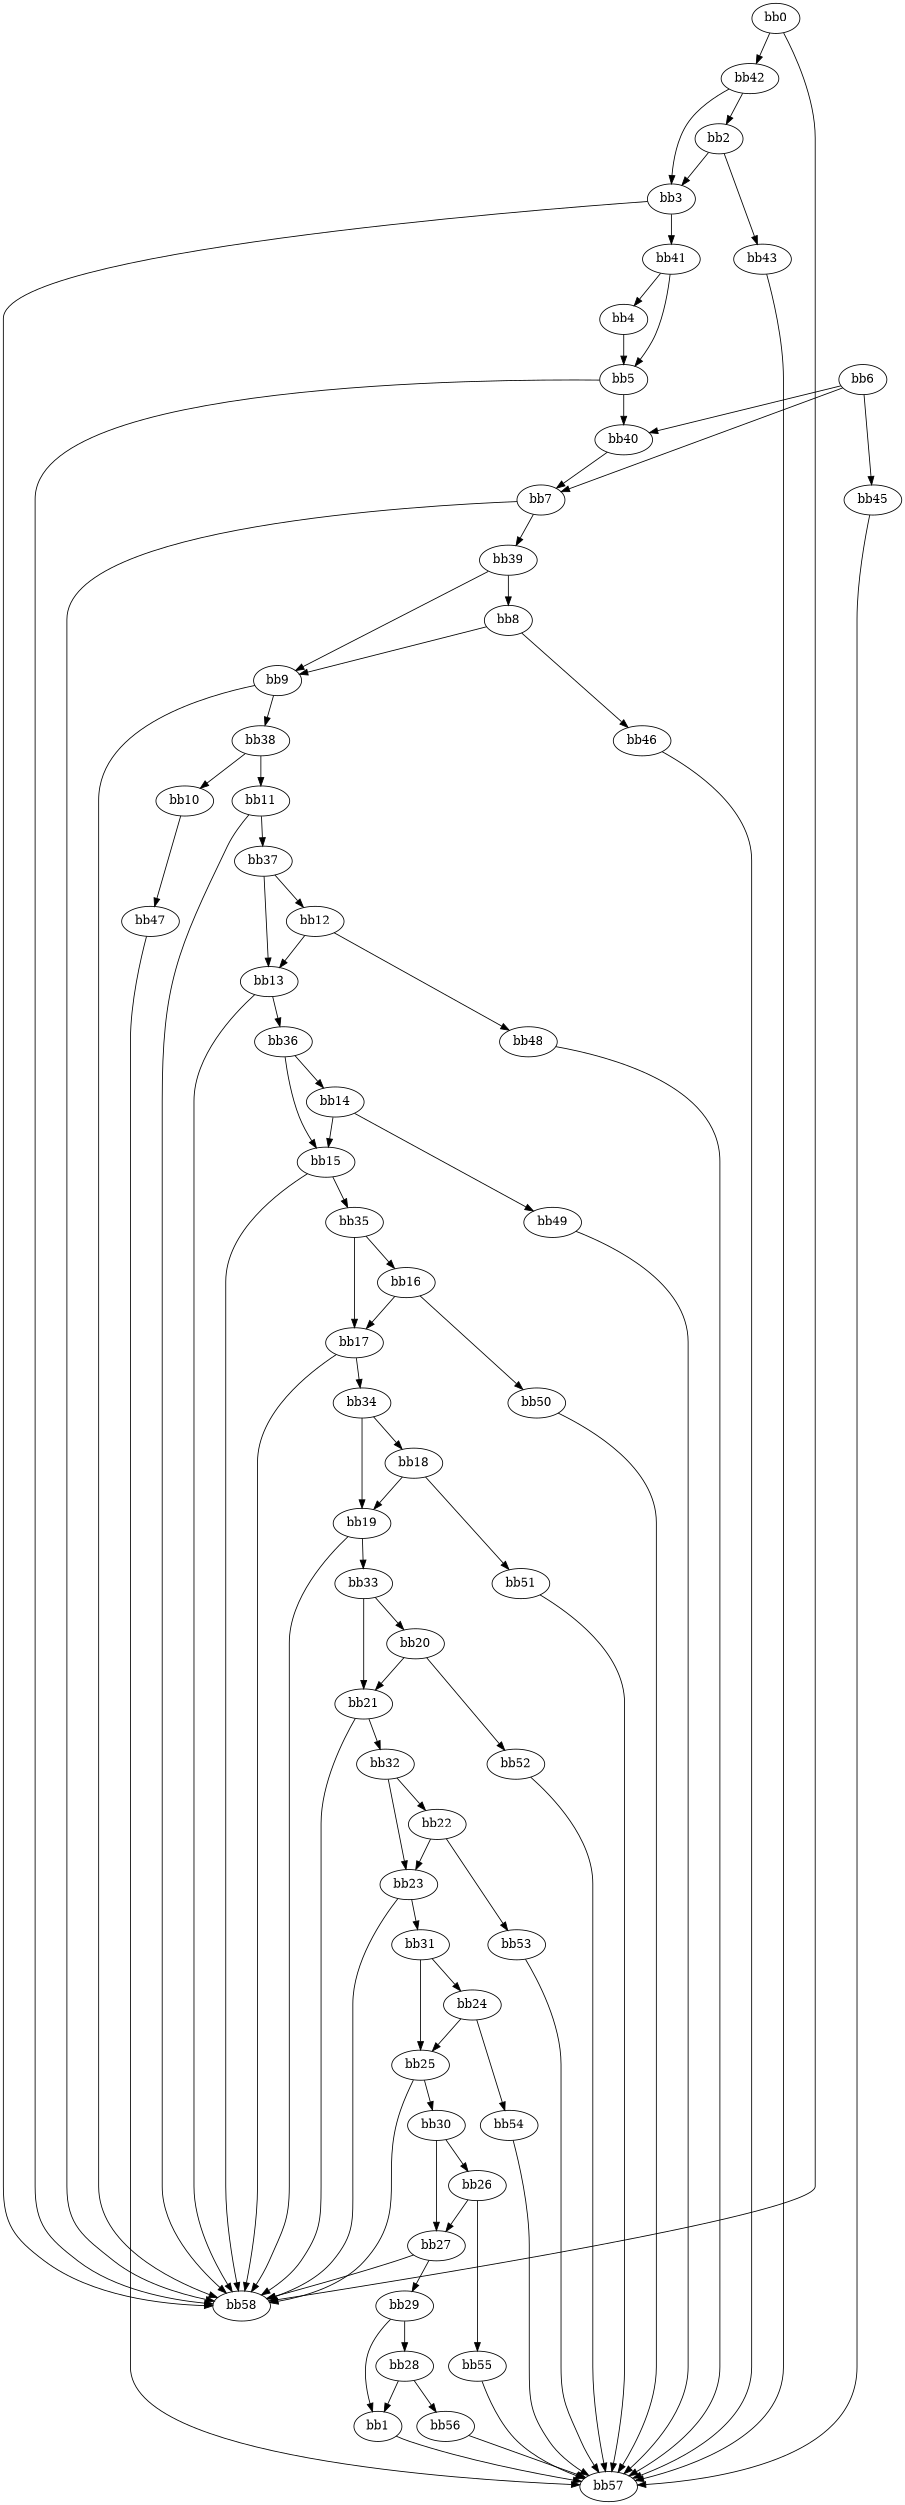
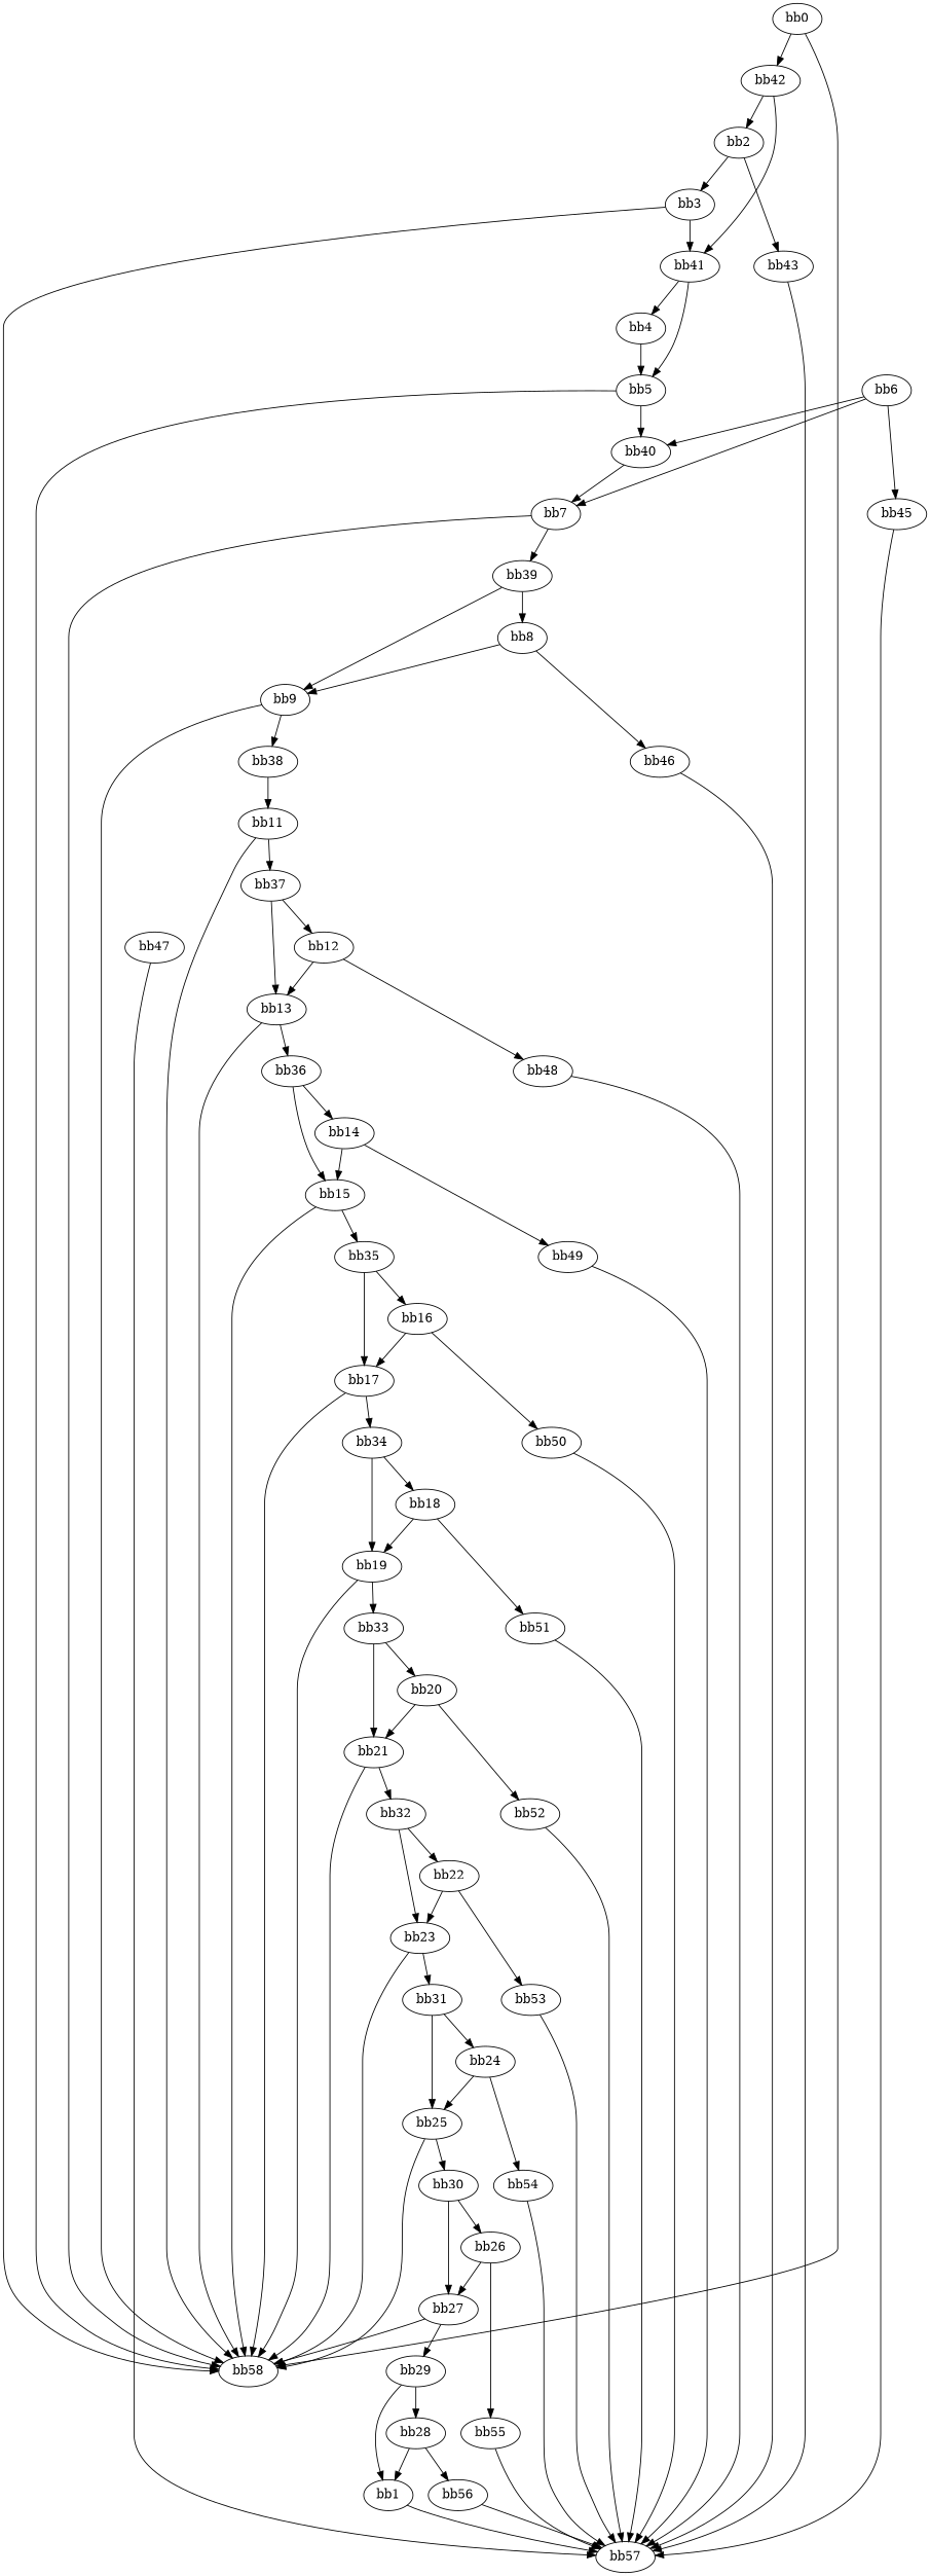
  digraph {
    n1 [label="bb0\l"]
    n2 [label="bb42\l"]
    n3 [label="bb58\l"]
    n4 [label="bb2\l"]
    n5 [label="bb3\l"]
    n6 [label="bb1\l"]
    n7 [label="bb57\l"]
    n8 [label="bb43\l"]
    n9 [label="bb41\l"]
    n10 [label="bb4\l"]
    n11 [label="bb5\l"]
    n12 [label="bb40\l"]
    n13 [label="bb7\l"]
    n14 [label="bb6\l"]
    n15 [label="bb45\l"]
    n16 [label="bb39\l"]
    n17 [label="bb8\l"]
    n18 [label="bb9\l"]
    n19 [label="bb46\l"]
    n20 [label="bb38\l"]
-   n21 [label="bb10\l"]
    n22 [label="bb11\l"]
    n23 [label="bb47\l"]
    n24 [label="bb37\l"]
    n25 [label="bb12\l"]
    n26 [label="bb13\l"]
    n27 [label="bb48\l"]
    n28 [label="bb36\l"]
    n29 [label="bb14\l"]
    n30 [label="bb15\l"]
    n31 [label="bb49\l"]
    n32 [label="bb35\l"]
    n33 [label="bb16\l"]
    n34 [label="bb17\l"]
    n35 [label="bb50\l"]
    n36 [label="bb34\l"]
    n37 [label="bb18\l"]
    n38 [label="bb19\l"]
    n39 [label="bb51\l"]
    n40 [label="bb33\l"]
    n41 [label="bb20\l"]
    n42 [label="bb21\l"]
    n43 [label="bb52\l"]
    n44 [label="bb32\l"]
    n45 [label="bb22\l"]
    n46 [label="bb23\l"]
    n47 [label="bb53\l"]
    n48 [label="bb31\l"]
    n49 [label="bb24\l"]
    n50 [label="bb25\l"]
    n51 [label="bb54\l"]
    n52 [label="bb30\l"]
    n53 [label="bb26\l"]
    n54 [label="bb27\l"]
    n55 [label="bb55\l"]
    n56 [label="bb29\l"]
    n57 [label="bb28\l"]
    n58 [label="bb56\l"]
    n1 -> n2
    n1 -> n3
    n2 -> n4
-   n2 -> n5
+   n2 -> n9
    n4 -> n5
    n4 -> n8
    n5 -> n3
    n5 -> n9
    n6 -> n7
    n8 -> n7
    n9 -> n10
    n9 -> n11
    n10 -> n11
    n11 -> n3
    n11 -> n12
    n12 -> n13
    n13 -> n3
    n13 -> n16
    n14 -> n12
    n14 -> n13
    n14 -> n15
    n15 -> n7
    n16 -> n17
    n16 -> n18
    n17 -> n18
    n17 -> n19
    n18 -> n3
    n18 -> n20
    n19 -> n7
-   n20 -> n21
    n20 -> n22
-   n21 -> n23
    n22 -> n3
    n22 -> n24
    n23 -> n7
    n24 -> n25
    n24 -> n26
    n25 -> n26
    n25 -> n27
    n26 -> n3
    n26 -> n28
    n27 -> n7
    n28 -> n29
    n28 -> n30
    n29 -> n30
    n29 -> n31
    n30 -> n3
    n30 -> n32
    n31 -> n7
    n32 -> n33
    n32 -> n34
    n33 -> n34
    n33 -> n35
    n34 -> n3
    n34 -> n36
    n35 -> n7
    n36 -> n37
    n36 -> n38
    n37 -> n38
    n37 -> n39
    n38 -> n3
    n38 -> n40
    n39 -> n7
    n40 -> n41
    n40 -> n42
    n41 -> n42
    n41 -> n43
    n42 -> n3
    n42 -> n44
    n43 -> n7
    n44 -> n45
    n44 -> n46
    n45 -> n46
    n45 -> n47
    n46 -> n3
    n46 -> n48
    n47 -> n7
    n48 -> n49
    n48 -> n50
    n49 -> n50
    n49 -> n51
    n50 -> n3
    n50 -> n52
    n51 -> n7
    n52 -> n53
    n52 -> n54
    n53 -> n54
    n53 -> n55
    n54 -> n3
    n54 -> n56
    n55 -> n7
    n56 -> n6
    n56 -> n57
    n57 -> n6
    n57 -> n58
    n58 -> n7
  }
